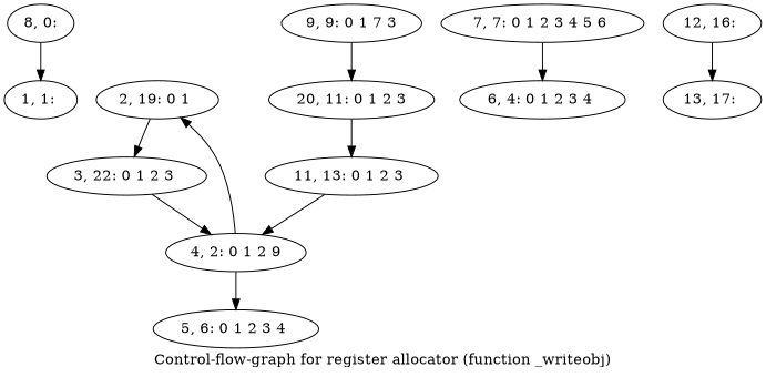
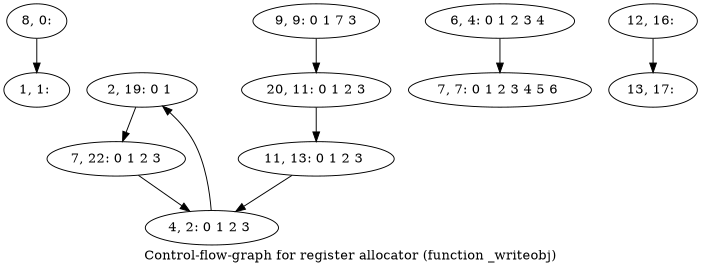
  digraph {
    label="Control-flow-graph for register allocator (function _writeobj)"
    n1 [label="8, 0:"]
    n2 [label="1, 1: "]
    n3 [label="2, 19: 0 1 "]
-   n4 [label="3, 22: 0 1 2 3 "]
-   n5 [label="4, 2: 0 1 2 9"]
-   n6 [label="5, 6: 0 1 2 3 4 "]
+   n4 [label="7, 22: 0 1 2 3"]
+   n5 [label="4, 2: 0 1 2 3 "]
    n7 [label="6, 4: 0 1 2 3 4 "]
    n8 [label="7, 7: 0 1 2 3 4 5 6 "]
    n9 [label="9, 9: 0 1 7 3"]
    n10 [label="20, 11: 0 1 2 3"]
    n11 [label="11, 13: 0 1 2 3 "]
    n12 [label="12, 16: "]
    n13 [label="13, 17: "]
    n1 -> n2
    n3 -> n4
    n4 -> n5
    n5 -> n3
-   n5 -> n6
-   n8 -> n7
+   n7 -> n8
    n9 -> n10
    n10 -> n11
    n11 -> n5
    n12 -> n13
  }
